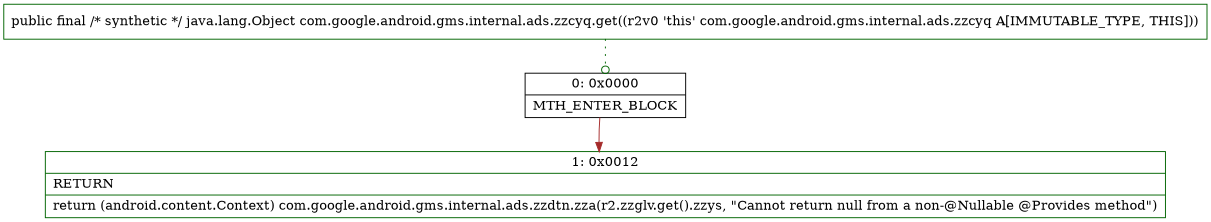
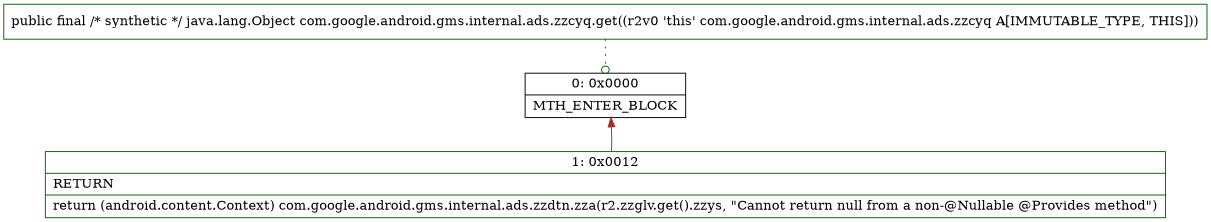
  digraph {
    node [shape=record color=darkgreen]
    n1 [label="{0\:\ 0x0000|MTH_ENTER_BLOCK\l}" color=black]
    n2 [label="{1\:\ 0x0012|RETURN\l|return (android.content.Context) com.google.android.gms.internal.ads.zzdtn.zza(r2.zzglv.get().zzys, \"Cannot return null from a non\-@Nullable @Provides method\")\l}"]
    n3 [label="{public final \/* synthetic *\/ java.lang.Object com.google.android.gms.internal.ads.zzcyq.get((r2v0 'this' com.google.android.gms.internal.ads.zzcyq A[IMMUTABLE_TYPE, THIS])) }"]
-   n1 -> n2 [color=brown style=solid arrowhead=normal]
+   n2 -> n1 [color=brown style=solid arrowhead=normal]
    n3 -> n1 [color=darkgreen style=dotted arrowhead=odot]
  }
